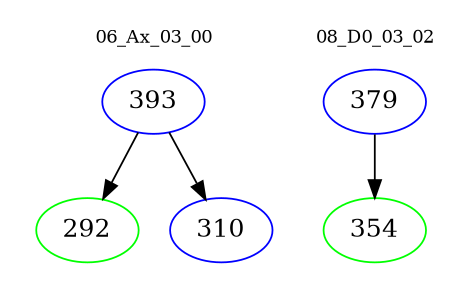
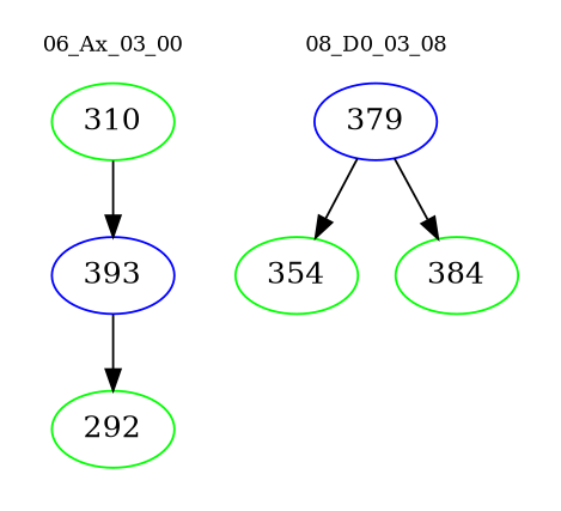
  digraph {
    node [color=green]
    edge [color=black]
    n1 [color=blue label=393]
    n2 [label=292]
-   n3 [color=blue label=310]
+   n3 [label=310]
    n4 [color=blue label=379]
    n5 [label=354]
+   n6 [label=384]
    subgraph cluster_1 {
      color=white
      fontsize=10
      label="06_Ax_03_00"
      n1
      n2
      n3
    }
    subgraph cluster_2 {
      color=white
      fontsize=10
-     label="08_D0_03_02"
+     label="08_D0_03_08"
      n4
      n5
+     n6
    }
    n1 -> n2
-   n1 -> n3
+   n3 -> n1
    n4 -> n5
+   n4 -> n6
  }
